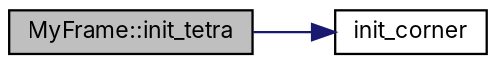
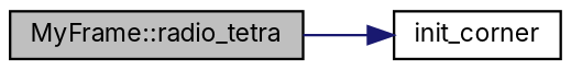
  digraph {
    rankdir=LR
    fontname=Inter
    node [color=black fontname=Inter fontsize=10 shape=record style=filled]
-   n1 [fillcolor=grey75 fontcolor=black height=0.2 label="MyFrame::init_tetra" width=0.4]
+   n1 [fillcolor=grey75 fontcolor=black height=0.2 label="MyFrame::radio_tetra" width=0.4]
    n2 [fillcolor=white height=0.2 label=init_corner width=0.4]
    n1 -> n2 [color=midnightblue fontname=Inter fontsize=10 labelfontname=Helvetica labelfontsize=10 style=solid]
  }
